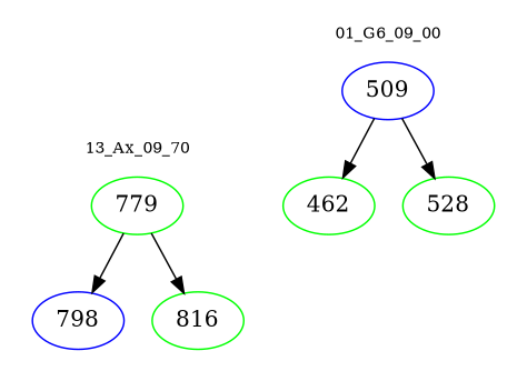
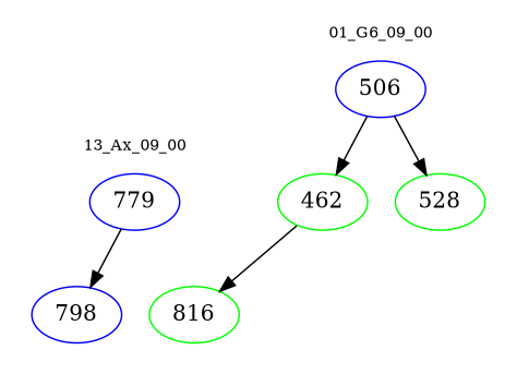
  digraph {
    node [color=blue]
    edge [color=black]
-   n1 [color=green label=779]
+   n1 [label=779]
    n2 [label=798]
    n3 [color=green label=816]
-   n4 [label=509]
+   n4 [label=506]
    n5 [color=green label=462]
    n6 [color=green label=528]
    subgraph cluster_1 {
      color=white
      fontsize=10
-     label="13_Ax_09_70"
+     label="13_Ax_09_00"
      n1
      n2
      n3
    }
    subgraph cluster_2 {
      color=white
      fontsize=10
      label="01_G6_09_00"
      n4
      n5
      n6
    }
    n1 -> n2
-   n1 -> n3
+   n5 -> n3
    n4 -> n5
    n4 -> n6
  }
